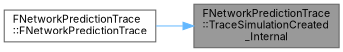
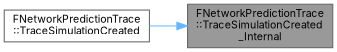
  digraph {
    rankdir=RL
    fontname=Inter
    node [fontname=Inter fontsize=10 shape=box style=filled]
    n1 [color=gray40 fillcolor=grey60 fontcolor=black height=0.2 label="FNetworkPredictionTrace\l::TraceSimulationCreated\l_Internal" width=0.4]
-   n2 [color=grey40 fillcolor=white height=0.2 label="FNetworkPredictionTrace\l::FNetworkPredictionTrace" width=0.4]
+   n2 [color=grey40 fillcolor=white height=0.2 label="FNetworkPredictionTrace\l::TraceSimulationCreated" width=0.4]
    n1 -> n2 [color=steelblue1 dir=back fontname=Inter fontsize=10 labelfontname=Helvetica labelfontsize=10 style=solid]
  }
